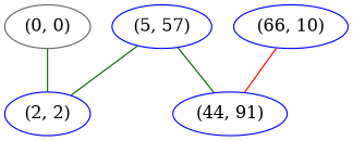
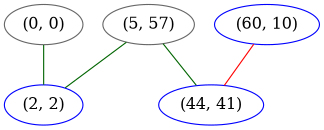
  graph {
    node [color=blue]
    edge [color=darkgreen weight=1]
    "(0, 0)" [color=gray40]
    "(2, 2)"
-   "(66, 10)"
-   "(44, 41)" [label="(44, 91)"]
-   "(5, 57)"
+   "(66, 10)" [label="(60, 10)"]
+   "(44, 41)"
+   "(5, 57)" [color=gray40]
    "(0, 0)" -- "(2, 2)" [weight=4]
    "(66, 10)" -- "(44, 41)" [color=red]
    "(5, 57)" -- "(2, 2)"
    "(5, 57)" -- "(44, 41)"
  }
